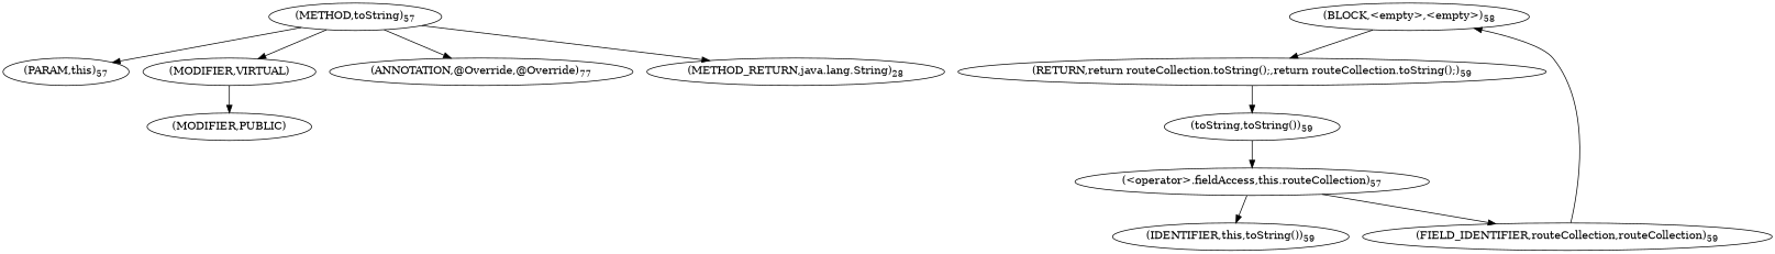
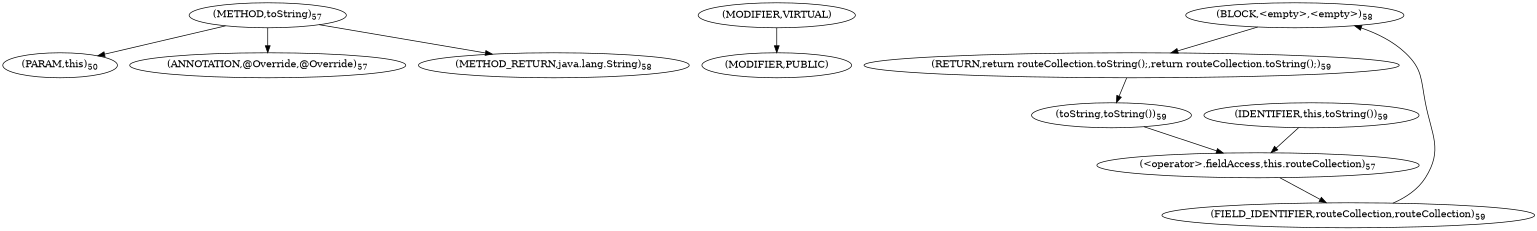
  digraph {
    n1 [label=<(METHOD,toString)<SUB>57</SUB>>]
-   n2 [label=<(PARAM,this)<SUB>57</SUB>>]
+   n2 [label=<(PARAM,this)<SUB>50</SUB>>]
    n3 [label=<(MODIFIER,VIRTUAL)>]
-   n4 [label=<(ANNOTATION,@Override,@Override)<SUB>77</SUB>>]
-   n5 [label=<(METHOD_RETURN,java.lang.String)<SUB>28</SUB>>]
+   n4 [label=<(ANNOTATION,@Override,@Override)<SUB>57</SUB>>]
+   n5 [label=<(METHOD_RETURN,java.lang.String)<SUB>58</SUB>>]
    n6 [label=<(BLOCK,&lt;empty&gt;,&lt;empty&gt;)<SUB>58</SUB>>]
    n7 [label=<(RETURN,return routeCollection.toString();,return routeCollection.toString();)<SUB>59</SUB>>]
    n8 [label=<(MODIFIER,PUBLIC)>]
    n9 [label=<(toString,toString())<SUB>59</SUB>>]
    n10 [label=<(&lt;operator&gt;.fieldAccess,this.routeCollection)<SUB>57</SUB>>]
    n11 [label=<(IDENTIFIER,this,toString())<SUB>59</SUB>>]
    n12 [label=<(FIELD_IDENTIFIER,routeCollection,routeCollection)<SUB>59</SUB>>]
    n1 -> n2
-   n1 -> n3
    n1 -> n4
    n1 -> n5
    n3 -> n8
    n6 -> n7
    n7 -> n9
    n9 -> n10
-   n10 -> n11
+   n11 -> n10
    n10 -> n12
    n12 -> n6
  }
